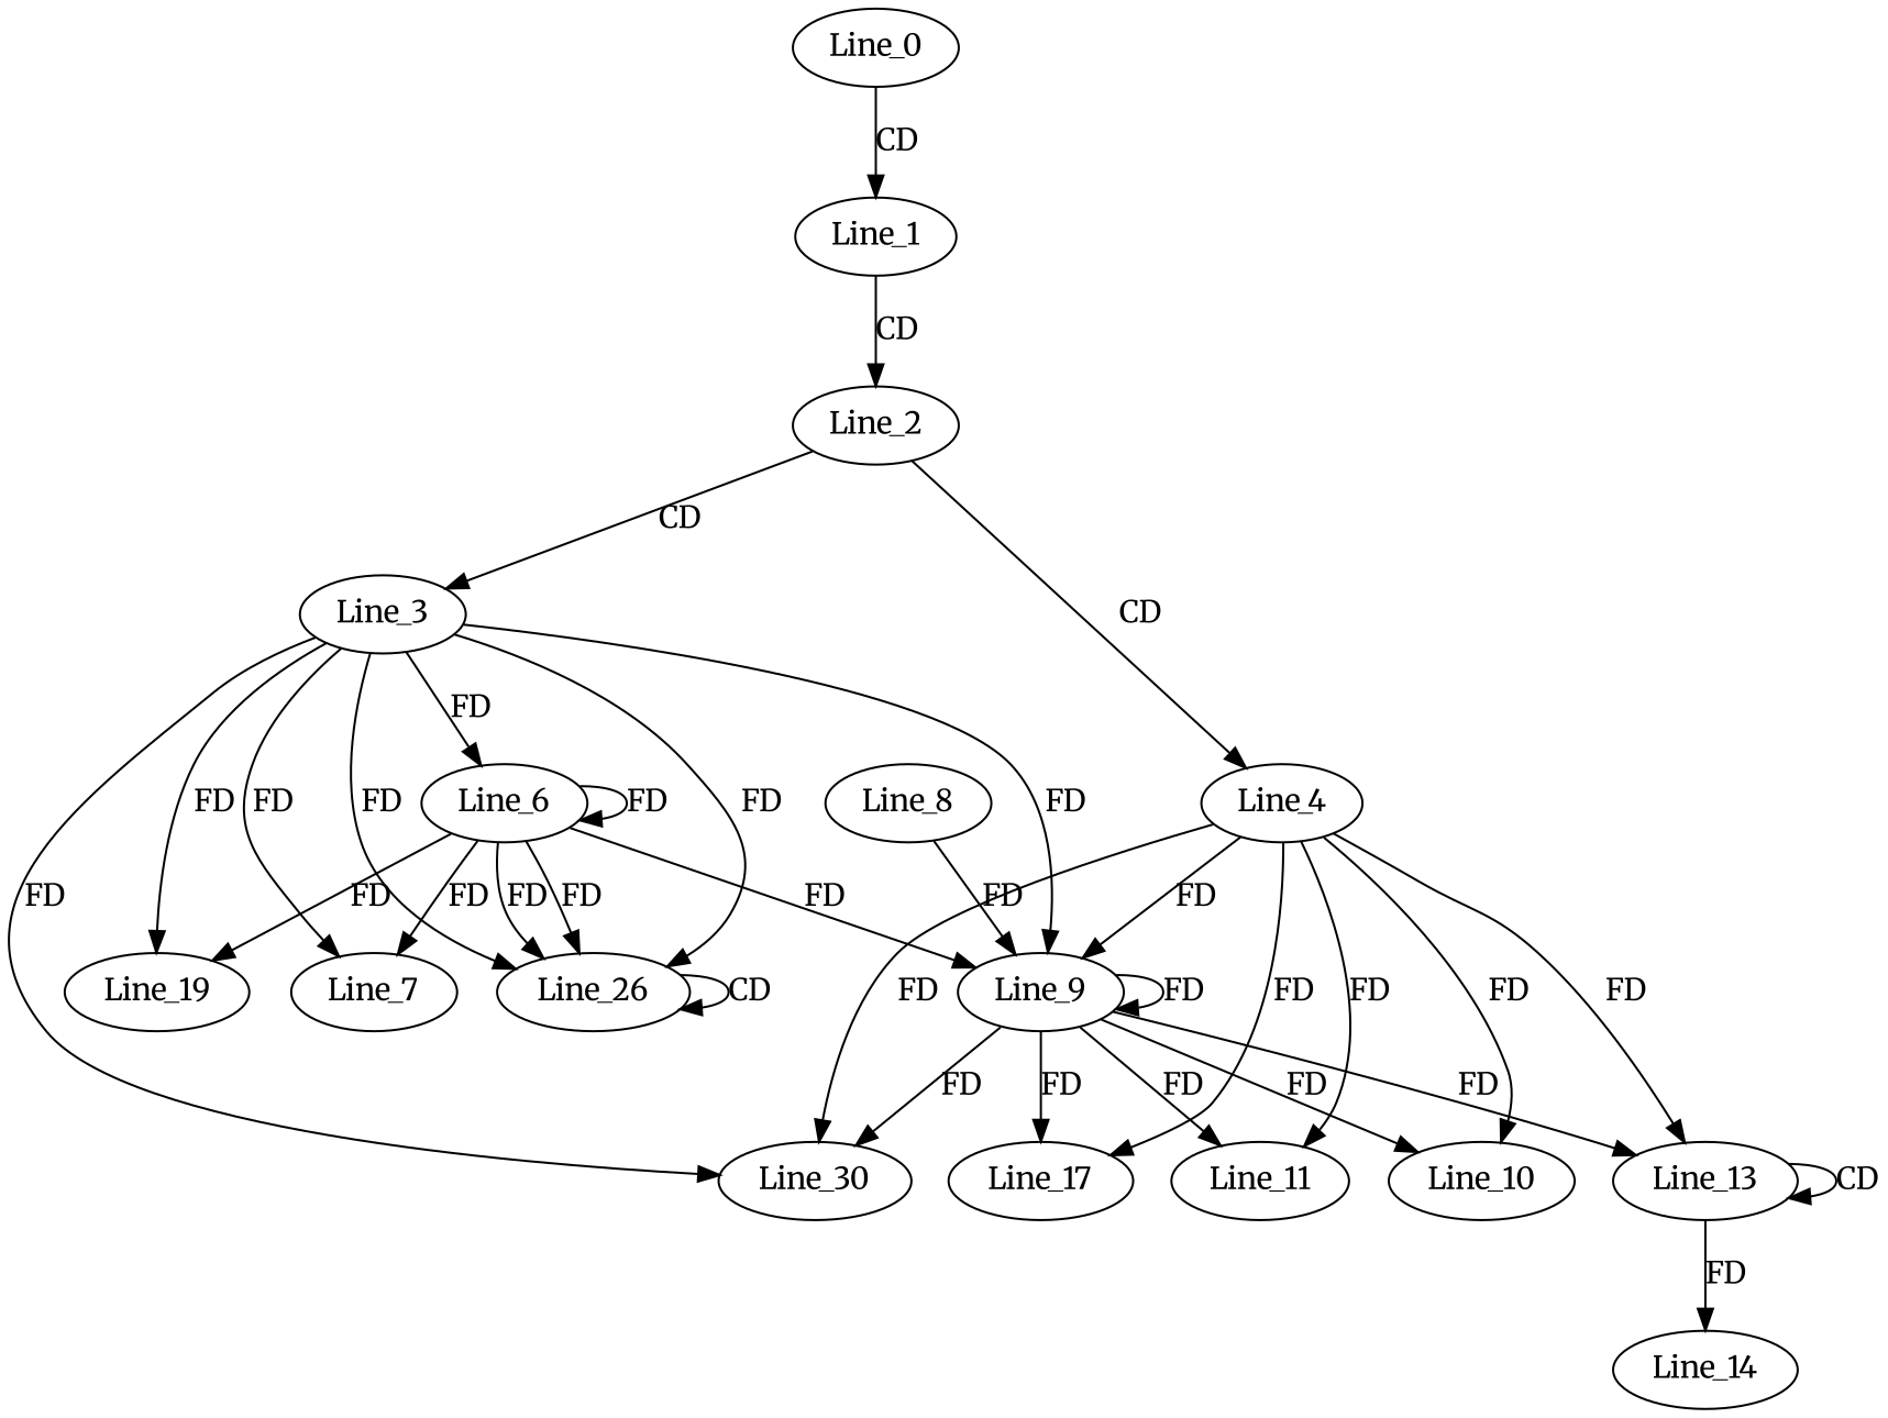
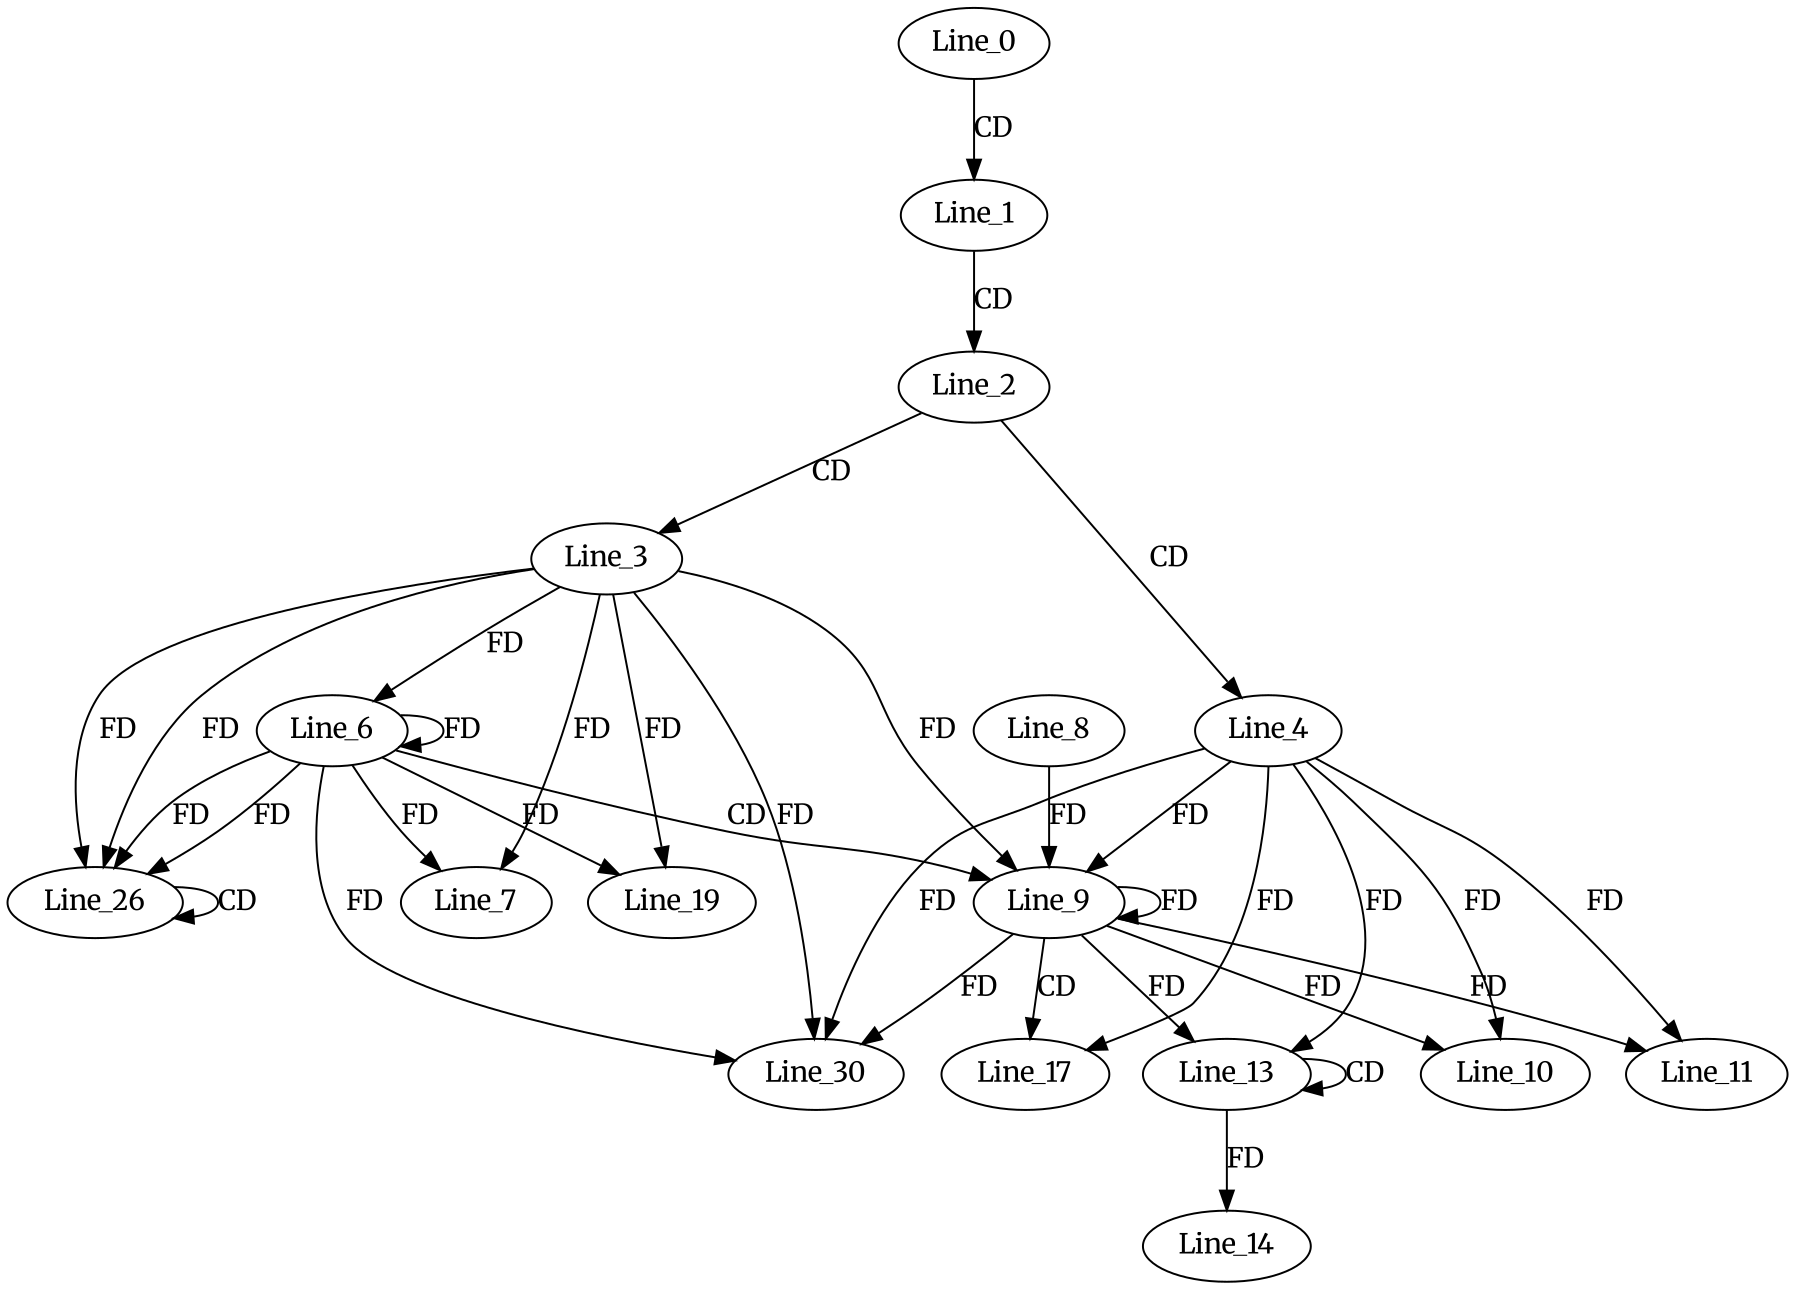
  digraph {
    fontname=Merriweather
    node [fontname=Merriweather]
    edge [fontname=Merriweather]
    Line_0
    Line_1
    Line_2
    Line_3
    Line_4
    Line_6
    Line_7
    Line_9
    Line_19
    Line_26
    n11 [label=Line_30]
    Line_10
    Line_11
    n14 [label=Line_17]
    Line_13
    Line_14
    Line_8
    Line_0 -> Line_1 [label=CD]
    Line_1 -> Line_2 [label=CD]
    Line_2 -> Line_3 [label=CD]
    Line_2 -> Line_4 [label=CD]
    Line_3 -> Line_6 [label=FD]
    Line_3 -> Line_7 [label=FD]
    Line_3 -> Line_9 [label=FD]
    Line_3 -> Line_19 [label=FD]
    Line_3 -> Line_26 [label=FD]
    Line_3 -> Line_26 [label=FD]
    Line_3 -> n11 [label=FD]
    Line_4 -> Line_9 [label=FD]
    Line_4 -> n11 [label=FD]
    Line_4 -> Line_10 [label=FD]
    Line_4 -> Line_11 [label=FD]
    Line_4 -> n14 [label=FD]
    Line_4 -> Line_13 [label=FD]
    Line_6 -> Line_6 [label=FD]
    Line_6 -> Line_7 [label=FD]
-   Line_6 -> Line_9 [label=FD]
+   Line_6 -> Line_9 [label=CD]
    Line_6 -> Line_19 [label=FD]
    Line_6 -> Line_26 [label=FD]
    Line_6 -> Line_26 [label=FD]
+   Line_6 -> n11 [label=FD]
    Line_9 -> Line_9 [label=FD]
    Line_9 -> n11 [label=FD]
    Line_9 -> Line_10 [label=FD]
    Line_9 -> Line_11 [label=FD]
-   Line_9 -> n14 [label=FD]
+   Line_9 -> n14 [label=CD]
    Line_9 -> Line_13 [label=FD]
    Line_26 -> Line_26 [label=CD]
    Line_13 -> Line_13 [label=CD]
    Line_13 -> Line_14 [label=FD]
    Line_8 -> Line_9 [label=FD]
  }
